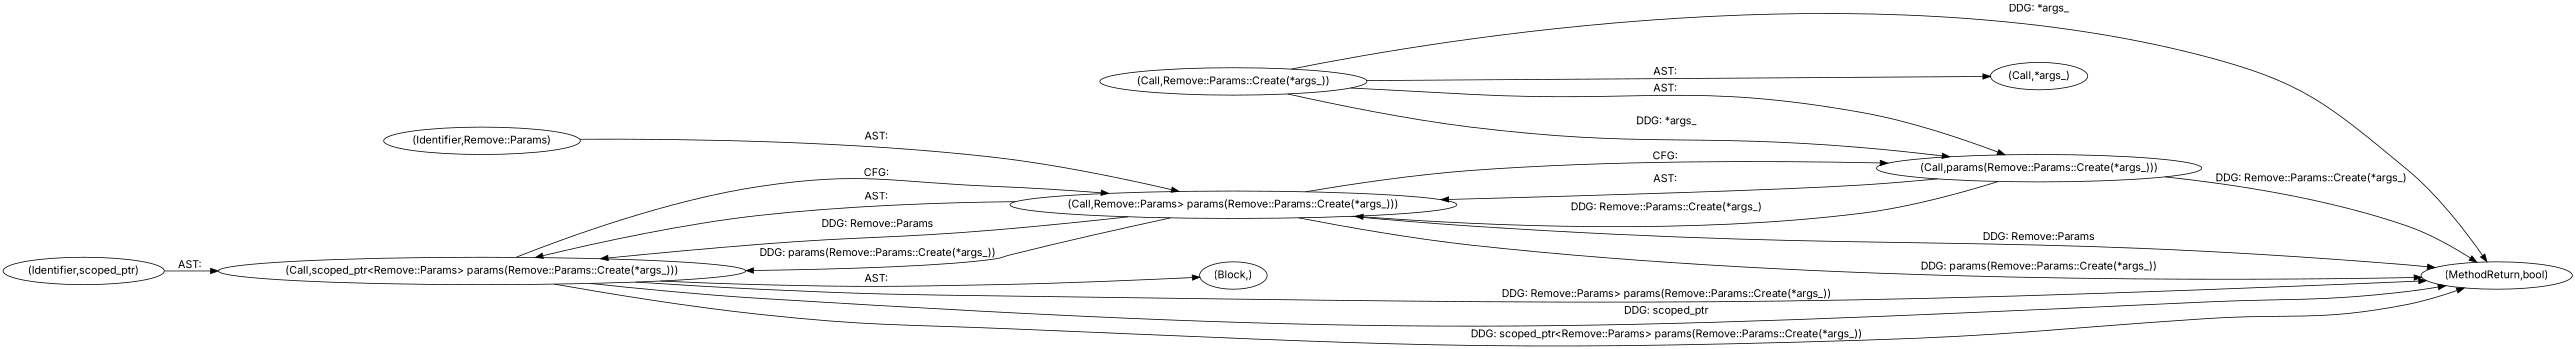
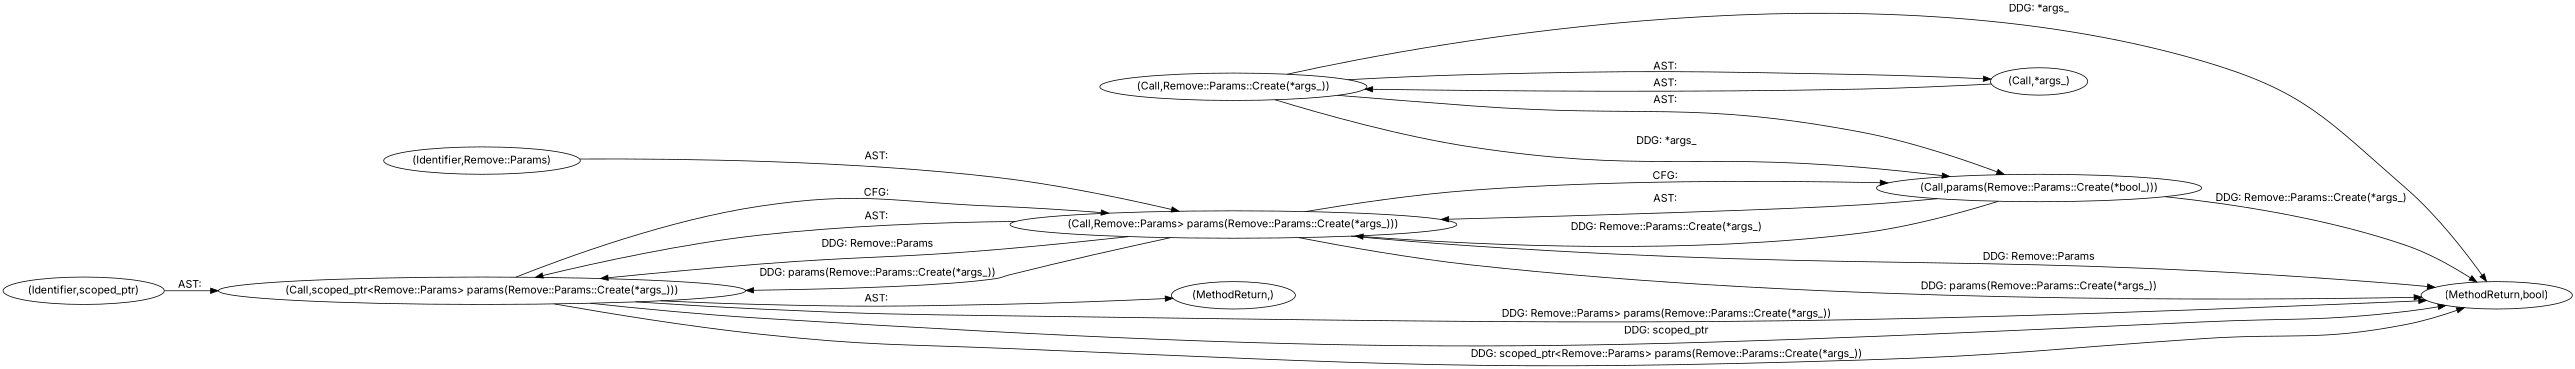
  digraph {
    fontname=Inter
    rankdir=LR
    node [fontname=Inter]
    edge [fontname=Inter]
    n1 [label="(Call,scoped_ptr<Remove::Params> params(Remove::Params::Create(*args_)))"]
    n2 [label="(Call,Remove::Params> params(Remove::Params::Create(*args_)))"]
-   n3 [label="(Block,)"]
+   n3 [label="(MethodReturn,)"]
    n4 [label="(MethodReturn,bool)"]
-   n5 [label="(Call,params(Remove::Params::Create(*args_)))"]
+   n5 [label="(Call,params(Remove::Params::Create(*bool_)))"]
    n6 [label="(Call,Remove::Params::Create(*args_))"]
    n7 [label="(Call,*args_)"]
    n8 [label="(Identifier,scoped_ptr)"]
    n9 [label="(Identifier,Remove::Params)"]
    n1 -> n2 [label="CFG: "]
    n1 -> n3 [label="AST: "]
    n1 -> n4 [label="DDG: Remove::Params> params(Remove::Params::Create(*args_))"]
    n1 -> n4 [label="DDG: scoped_ptr"]
    n1 -> n4 [label="DDG: scoped_ptr<Remove::Params> params(Remove::Params::Create(*args_))"]
    n2 -> n1 [label="AST: "]
    n2 -> n1 [label="DDG: Remove::Params"]
    n2 -> n1 [label="DDG: params(Remove::Params::Create(*args_))"]
    n2 -> n4 [label="DDG: Remove::Params"]
    n2 -> n4 [label="DDG: params(Remove::Params::Create(*args_))"]
    n2 -> n5 [label="CFG: "]
    n5 -> n2 [label="AST: "]
    n5 -> n2 [label="DDG: Remove::Params::Create(*args_)"]
    n5 -> n4 [label="DDG: Remove::Params::Create(*args_)"]
    n6 -> n4 [label="DDG: *args_"]
    n6 -> n5 [label="AST: "]
    n6 -> n5 [label="DDG: *args_"]
    n6 -> n7 [label="AST: "]
+   n7 -> n6 [label="AST: "]
    n8 -> n1 [label="AST: "]
    n9 -> n2 [label="AST: "]
  }
